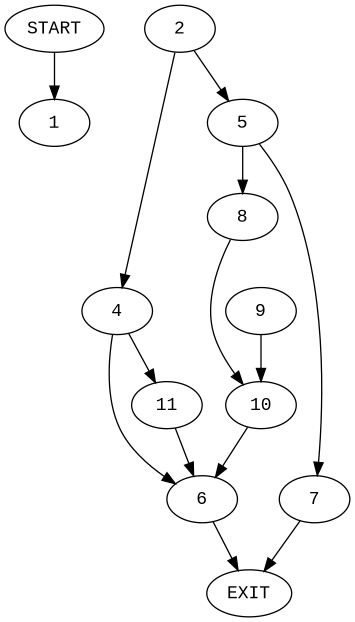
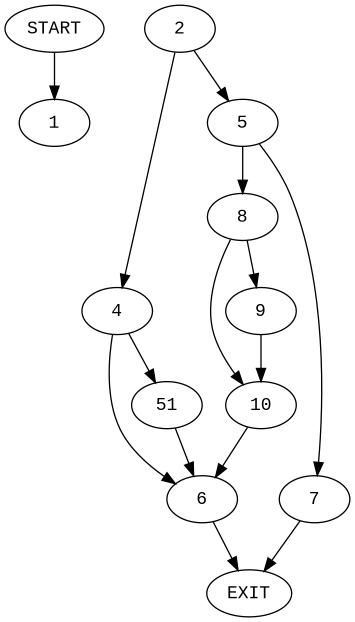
  digraph {
    fontname="Liberation Mono"
    node [fontname="Liberation Mono"]
    edge [fontname="Liberation Mono"]
    n1 [label=START]
    1
    n3 [label=EXIT]
    2
    4
    5
    6
-   11
+   11 [label=51]
    7
    8
    9
    10
    n1 -> 1
    2 -> 4
    2 -> 5
    4 -> 6
    4 -> 11
    5 -> 7
    5 -> 8
    6 -> n3
    11 -> 6
    7 -> n3
+   8 -> 9
    8 -> 10
    9 -> 10
    10 -> 6
  }
